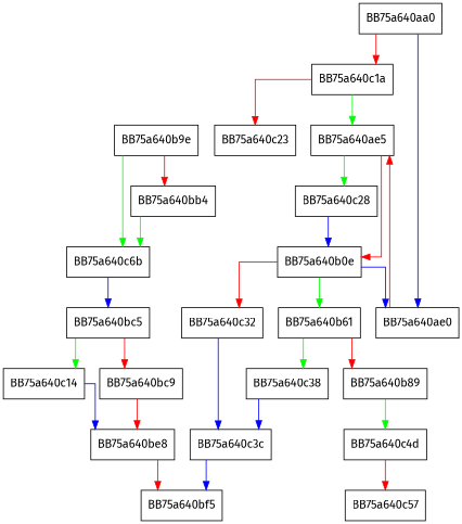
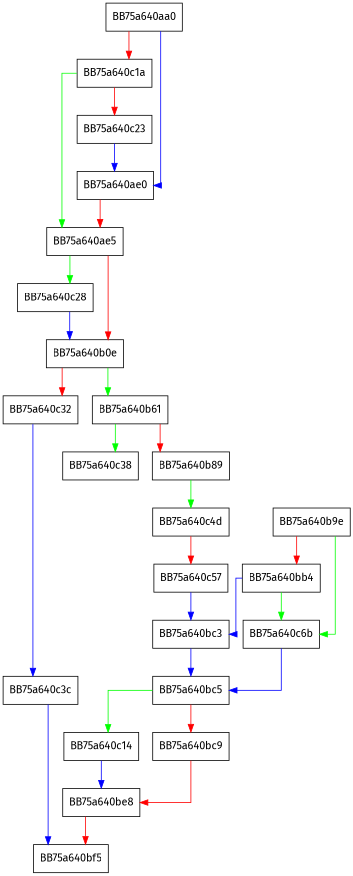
  digraph {
    fontname="Fira Sans"
    splines=ortho
    node [fontname="Fira Sans" shape=box]
    edge [color=red fontname="Fira Sans"]
    BB75a640aa0
    BB75a640c1a
    BB75a640ae0
    BB75a640ae5
    BB75a640c23
    BB75a640c28
    BB75a640b0e
    BB75a640c32
    BB75a640b61
    BB75a640c3c
    BB75a640c38
    BB75a640b89
    BB75a640bf5
    BB75a640c4d
    BB75a640c57
    BB75a640b9e
    BB75a640c6b
    BB75a640bb4
    BB75a640bc5
+   BB75a640bc3
    BB75a640c14
    BB75a640bc9
    BB75a640be8
    BB75a640aa0 -> BB75a640c1a
    BB75a640aa0 -> BB75a640ae0 [color=blue]
    BB75a640c1a -> BB75a640ae5 [color=green]
    BB75a640c1a -> BB75a640c23
    BB75a640ae0 -> BB75a640ae5
    BB75a640ae5 -> BB75a640c28 [color=green]
    BB75a640ae5 -> BB75a640b0e
-   BB75a640b0e -> BB75a640ae0 [color=blue]
+   BB75a640c23 -> BB75a640ae0 [color=blue]
    BB75a640c28 -> BB75a640b0e [color=blue]
    BB75a640b0e -> BB75a640c32
    BB75a640b0e -> BB75a640b61 [color=green]
    BB75a640c32 -> BB75a640c3c [color=blue]
    BB75a640b61 -> BB75a640c38 [color=green]
    BB75a640b61 -> BB75a640b89
    BB75a640c3c -> BB75a640bf5 [color=blue]
-   BB75a640c38 -> BB75a640c3c [color=blue]
    BB75a640b89 -> BB75a640c4d [color=green]
    BB75a640c4d -> BB75a640c57
+   BB75a640c57 -> BB75a640bc3 [color=blue]
    BB75a640b9e -> BB75a640c6b [color=green]
    BB75a640b9e -> BB75a640bb4
    BB75a640c6b -> BB75a640bc5 [color=blue]
    BB75a640bb4 -> BB75a640c6b [color=green]
+   BB75a640bb4 -> BB75a640bc3 [color=blue]
    BB75a640bc5 -> BB75a640c14 [color=green]
    BB75a640bc5 -> BB75a640bc9
+   BB75a640bc3 -> BB75a640bc5 [color=blue]
    BB75a640c14 -> BB75a640be8 [color=blue]
    BB75a640bc9 -> BB75a640be8
    BB75a640be8 -> BB75a640bf5
  }
